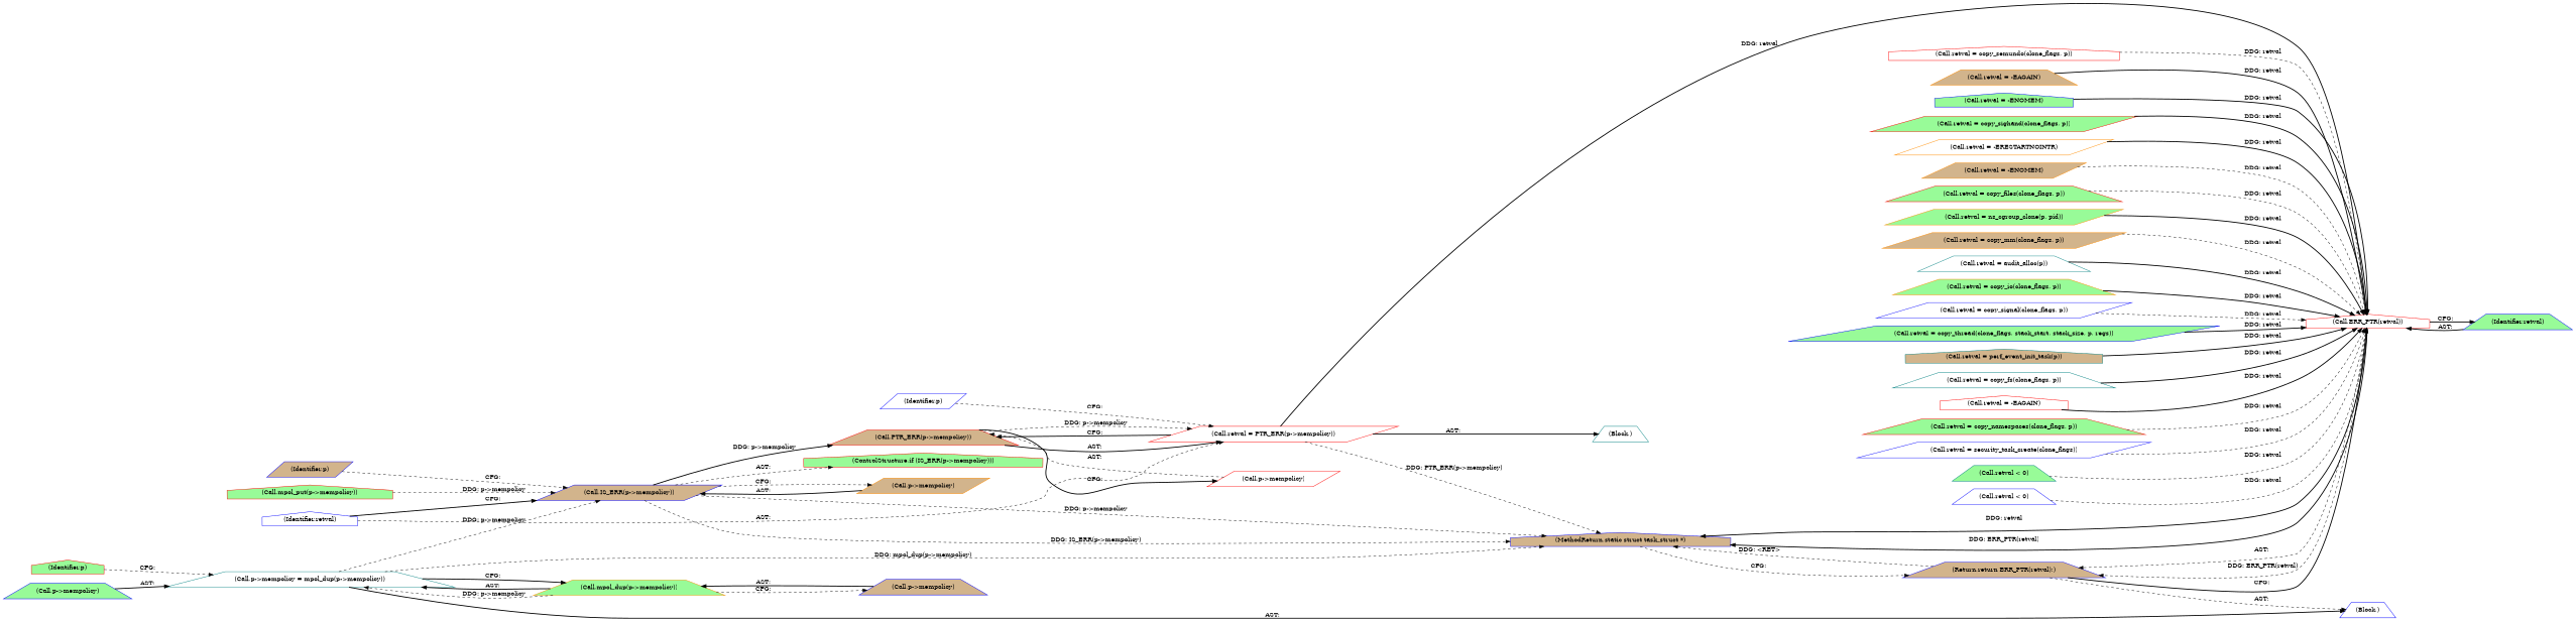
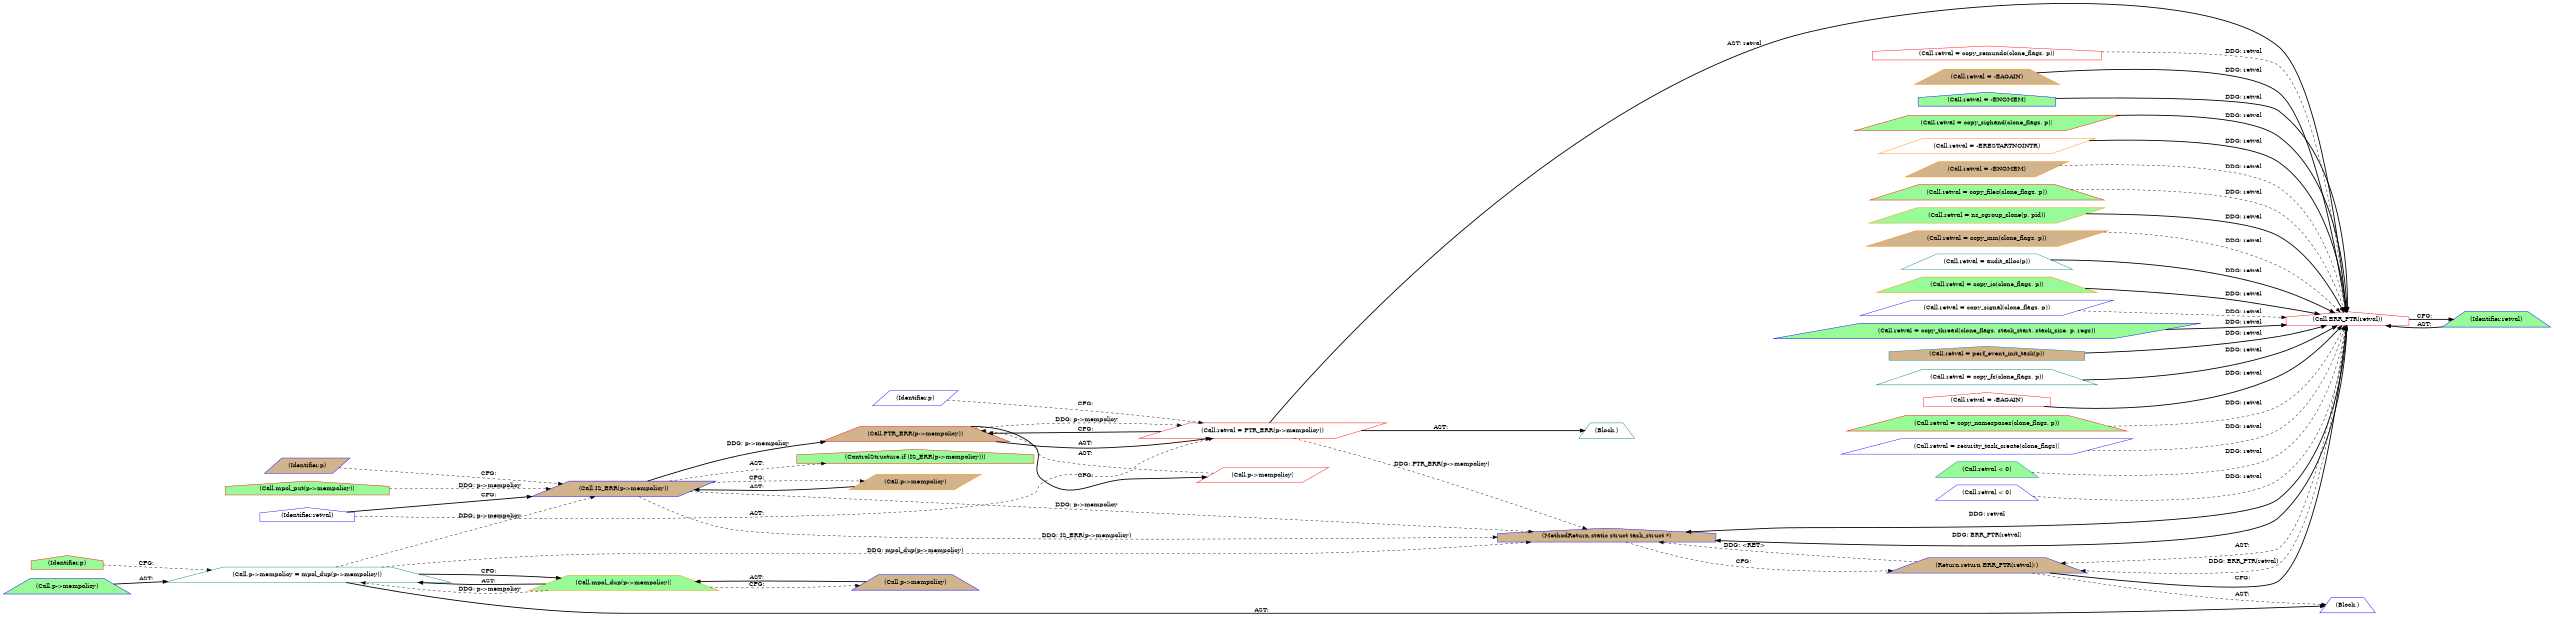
  digraph {
    rankdir=LR
    node [color=blue fillcolor=white shape=trapezium style=filled]
    edge [style=dashed]
    n1 [color=red fillcolor=tan label="(Call,PTR_ERR(p->mempolicy))"]
    n2 [color=red label="(Call,retval = PTR_ERR(p->mempolicy))" shape=parallelogram]
    n3 [color=red label="(Call,p->mempolicy)" shape=parallelogram]
    n4 [fillcolor=tan label="(MethodReturn,static struct task_struct *)" shape=house]
    n5 [color=red label="(Call,ERR_PTR(retval))" shape=house]
    n6 [color=teal label="(Block,)"]
    n7 [fillcolor=tan label="(Call,IS_ERR(p->mempolicy))" shape=parallelogram]
    n8 [color=red fillcolor=palegreen label="(ControlStructure,if (IS_ERR(p->mempolicy)))" shape=house]
    n9 [color=darkorange fillcolor=tan label="(Call,p->mempolicy)" shape=parallelogram]
    n10 [fillcolor=tan label="(Return,return ERR_PTR(retval);)"]
    n11 [color=red fillcolor=palegreen label="(Call,mpol_put(p->mempolicy))" shape=house]
    n12 [color=teal label="(Call,p->mempolicy = mpol_dup(p->mempolicy))"]
    n13 [color=darkorange fillcolor=palegreen label="(Call,mpol_dup(p->mempolicy))"]
    n14 [label="(Block,)"]
    n15 [fillcolor=tan label="(Call,p->mempolicy)"]
    n16 [fillcolor=palegreen label="(Identifier,retval)"]
    n17 [color=red label="(Call,retval = copy_semundo(clone_flags, p))" shape=house]
    n18 [color=darkorange fillcolor=tan label="(Call,retval = -EAGAIN)"]
    n19 [fillcolor=palegreen label="(Call,retval = -ENOMEM)" shape=house]
    n20 [label="(Identifier,retval)" shape=house]
    n21 [color=red fillcolor=palegreen label="(Call,retval = copy_sighand(clone_flags, p))" shape=parallelogram]
    n22 [color=darkorange label="(Call,retval = -ERESTARTNOINTR)" shape=parallelogram]
    n23 [color=darkorange fillcolor=tan label="(Call,retval = -ENOMEM)" shape=parallelogram]
    n24 [fillcolor=tan label="(Identifier,p)" shape=parallelogram]
    n25 [color=red fillcolor=palegreen label="(Call,retval = copy_files(clone_flags, p))"]
    n26 [color=darkorange fillcolor=palegreen label="(Call,retval = ns_cgroup_clone(p, pid))" shape=parallelogram]
    n27 [color=darkorange fillcolor=tan label="(Call,retval = copy_mm(clone_flags, p))" shape=parallelogram]
    n28 [label="(Identifier,p)" shape=parallelogram]
    n29 [color=teal label="(Call,retval = audit_alloc(p))"]
    n30 [color=darkorange fillcolor=palegreen label="(Call,retval = copy_io(clone_flags, p))"]
    n31 [label="(Call,retval = copy_signal(clone_flags, p))" shape=parallelogram]
    n32 [fillcolor=palegreen label="(Call,retval = copy_thread(clone_flags, stack_start, stack_size, p, regs))" shape=parallelogram]
    n33 [color=red fillcolor=palegreen label="(Identifier,p)" shape=house]
    n34 [color=teal fillcolor=tan label="(Call,retval = perf_event_init_task(p))" shape=house]
    n35 [fillcolor=palegreen label="(Call,p->mempolicy)"]
    n36 [color=teal label="(Call,retval = copy_fs(clone_flags, p))"]
    n37 [color=red label="(Call,retval = -EAGAIN)" shape=house]
    n38 [color=red fillcolor=palegreen label="(Call,retval = copy_namespaces(clone_flags, p))"]
    n39 [label="(Call,retval = security_task_create(clone_flags))" shape=parallelogram]
    n40 [color=teal fillcolor=palegreen label="(Call,retval < 0)"]
    n41 [label="(Call,retval < 0)"]
    n1 -> n2 [label="AST: " style=bold]
    n1 -> n2 [label="DDG: p->mempolicy"]
    n1 -> n3 [label="CFG: " style=bold]
    n2 -> n1 [label="CFG: " style=bold]
    n2 -> n4 [label="DDG: PTR_ERR(p->mempolicy)"]
-   n2 -> n5 [label="DDG: retval" style=bold]
+   n2 -> n5 [label="AST: retval" style=bold]
    n2 -> n6 [label="AST: " style=bold]
    n3 -> n1 [label="AST: "]
    n4 -> n10 [label="CFG: "]
    n5 -> n4 [label="DDG: retval" style=bold]
    n5 -> n4 [label="DDG: ERR_PTR(retval)" style=bold]
    n5 -> n10 [label="AST: "]
    n5 -> n10 [label="DDG: ERR_PTR(retval)"]
    n5 -> n16 [label="CFG: " style=bold]
    n7 -> n1 [label="DDG: p->mempolicy" style=bold]
    n7 -> n4 [label="DDG: p->mempolicy"]
    n7 -> n4 [label="DDG: IS_ERR(p->mempolicy)"]
    n7 -> n8 [label="AST: "]
    n7 -> n9 [label="CFG: "]
    n9 -> n7 [label="AST: " style=bold]
    n10 -> n4 [label="DDG: <RET>"]
    n10 -> n5 [label="CFG: " style=bold]
    n10 -> n14 [label="AST: "]
    n11 -> n7 [label="DDG: p->mempolicy"]
    n12 -> n4 [label="DDG: mpol_dup(p->mempolicy)"]
    n12 -> n7 [label="DDG: p->mempolicy"]
    n12 -> n13 [label="CFG: " style=bold]
    n12 -> n14 [label="AST: " style=bold]
    n13 -> n12 [label="AST: " style=bold]
    n13 -> n12 [label="DDG: p->mempolicy"]
    n13 -> n15 [label="CFG: "]
    n15 -> n13 [label="AST: " style=bold]
    n16 -> n5 [label="AST: " style=bold]
    n17 -> n5 [label="DDG: retval"]
    n18 -> n5 [label="DDG: retval" style=bold]
    n19 -> n5 [label="DDG: retval" style=bold]
    n20 -> n2 [label="AST: "]
    n20 -> n7 [label="CFG: " style=bold]
    n21 -> n5 [label="DDG: retval" style=bold]
    n22 -> n5 [label="DDG: retval" style=bold]
    n23 -> n5 [label="DDG: retval"]
    n24 -> n7 [label="CFG: "]
    n25 -> n5 [label="DDG: retval"]
    n26 -> n5 [label="DDG: retval" style=bold]
    n27 -> n5 [label="DDG: retval"]
    n28 -> n2 [label="CFG: "]
    n29 -> n5 [label="DDG: retval" style=bold]
    n30 -> n5 [label="DDG: retval" style=bold]
    n31 -> n5 [label="DDG: retval"]
    n32 -> n5 [label="DDG: retval" style=bold]
    n33 -> n12 [label="CFG: "]
    n34 -> n5 [label="DDG: retval" style=bold]
    n35 -> n12 [label="AST: " style=bold]
    n36 -> n5 [label="DDG: retval" style=bold]
    n37 -> n5 [label="DDG: retval" style=bold]
    n38 -> n5 [label="DDG: retval"]
    n39 -> n5 [label="DDG: retval"]
    n40 -> n5 [label="DDG: retval"]
    n41 -> n5 [label="DDG: retval"]
  }
